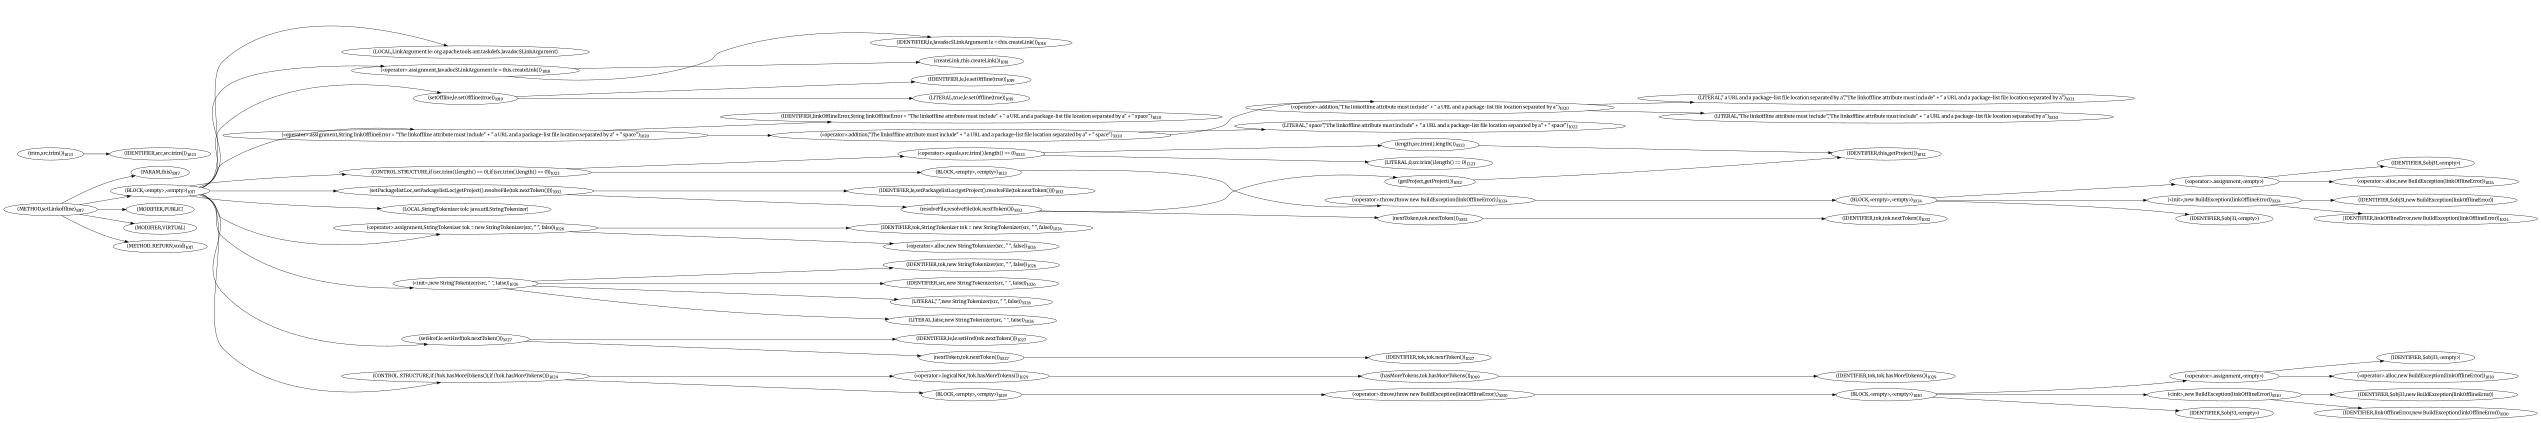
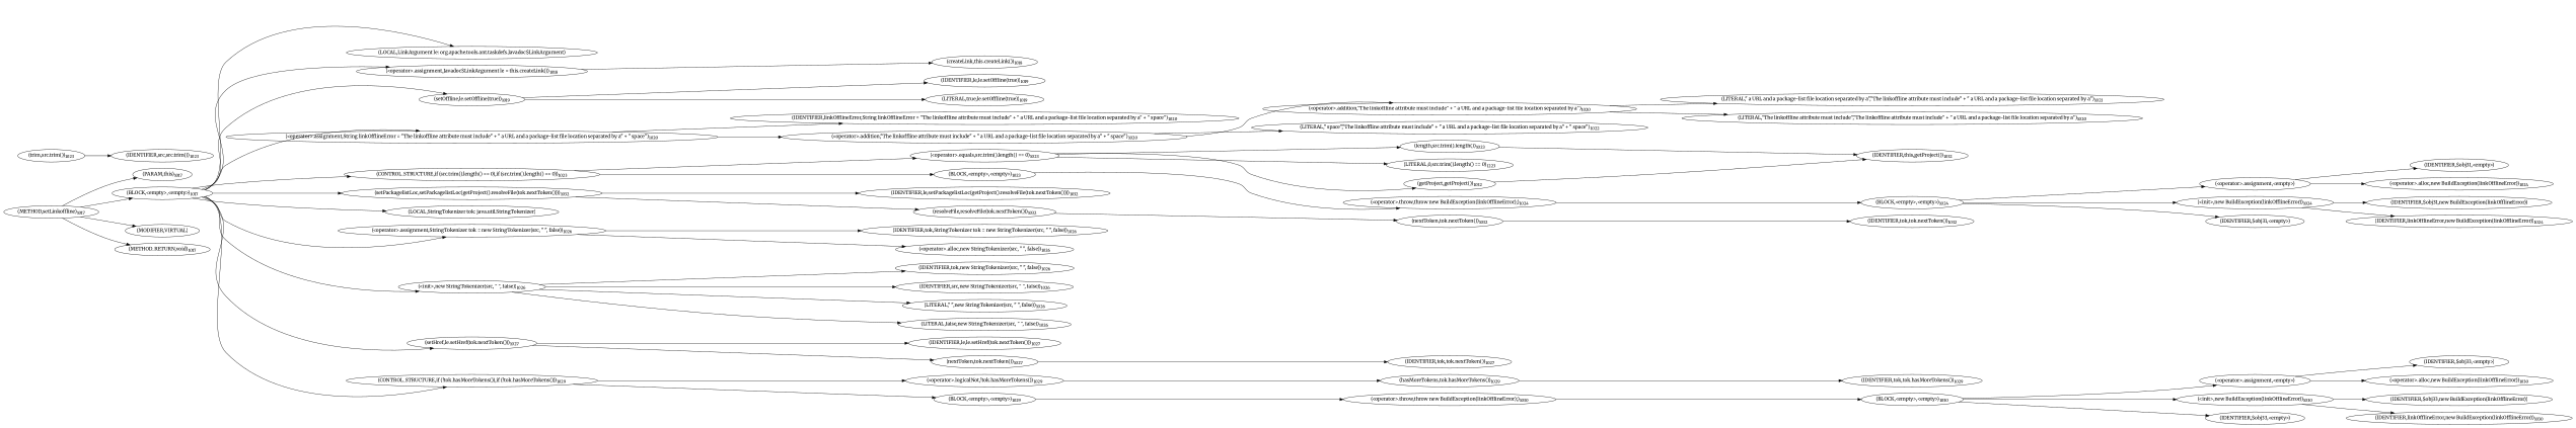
  digraph {
    fontname=Merriweather
    rankdir=LR
    node [fontname=Merriweather]
    edge [fontname=Merriweather]
    n1 [label=<(METHOD,setLinkoffline)<SUB>1017</SUB>>]
    n2 [label=<(PARAM,this)<SUB>1017</SUB>>]
    n3 [label=<(BLOCK,&lt;empty&gt;,&lt;empty&gt;)<SUB>1017</SUB>>]
-   n4 [label=<(MODIFIER,PUBLIC)>]
    n5 [label=<(MODIFIER,VIRTUAL)>]
    n6 [label=<(METHOD_RETURN,void)<SUB>1017</SUB>>]
    n7 [label=<(LOCAL,LinkArgument le: org.apache.tools.ant.taskdefs.Javadoc$LinkArgument)>]
    n8 [label=<(&lt;operator&gt;.assignment,Javadoc$LinkArgument le = this.createLink())<SUB>1018</SUB>>]
    n9 [label=<(setOffline,le.setOffline(true))<SUB>1019</SUB>>]
    n10 [label=<(&lt;operator&gt;.assignment,String linkOfflineError = &quot;The linkoffline attribute must include&quot; + &quot; a URL and a package-list file location separated by a&quot; + &quot; space&quot;)<SUB>1020</SUB>>]
    n11 [label=<(CONTROL_STRUCTURE,if (src.trim().length() == 0),if (src.trim().length() == 0))<SUB>1023</SUB>>]
    n12 [label=<(LOCAL,StringTokenizer tok: java.util.StringTokenizer)>]
    n13 [label=<(&lt;operator&gt;.assignment,StringTokenizer tok = new StringTokenizer(src, &quot; &quot;, false))<SUB>1026</SUB>>]
    n14 [label=<(&lt;init&gt;,new StringTokenizer(src, &quot; &quot;, false))<SUB>1026</SUB>>]
    n15 [label=<(setHref,le.setHref(tok.nextToken()))<SUB>1027</SUB>>]
    n16 [label=<(CONTROL_STRUCTURE,if (!tok.hasMoreTokens()),if (!tok.hasMoreTokens()))<SUB>1029</SUB>>]
    n17 [label=<(setPackagelistLoc,setPackagelistLoc(getProject().resolveFile(tok.nextToken())))<SUB>1032</SUB>>]
-   n18 [label=<(IDENTIFIER,le,Javadoc$LinkArgument le = this.createLink())<SUB>1018</SUB>>]
    n19 [label=<(createLink,this.createLink())<SUB>1018</SUB>>]
    n20 [label=<(IDENTIFIER,le,le.setOffline(true))<SUB>1019</SUB>>]
    n21 [label=<(LITERAL,true,le.setOffline(true))<SUB>1019</SUB>>]
    n22 [label=<(IDENTIFIER,linkOfflineError,String linkOfflineError = &quot;The linkoffline attribute must include&quot; + &quot; a URL and a package-list file location separated by a&quot; + &quot; space&quot;)<SUB>1020</SUB>>]
    n23 [label=<(&lt;operator&gt;.addition,&quot;The linkoffline attribute must include&quot; + &quot; a URL and a package-list file location separated by a&quot; + &quot; space&quot;)<SUB>1020</SUB>>]
    n24 [label=<(&lt;operator&gt;.equals,src.trim().length() == 0)<SUB>1023</SUB>>]
    n25 [label=<(BLOCK,&lt;empty&gt;,&lt;empty&gt;)<SUB>1023</SUB>>]
    n26 [label=<(IDENTIFIER,tok,StringTokenizer tok = new StringTokenizer(src, &quot; &quot;, false))<SUB>1026</SUB>>]
    n27 [label=<(&lt;operator&gt;.alloc,new StringTokenizer(src, &quot; &quot;, false))<SUB>1026</SUB>>]
    n28 [label=<(IDENTIFIER,tok,new StringTokenizer(src, &quot; &quot;, false))<SUB>1026</SUB>>]
    n29 [label=<(IDENTIFIER,src,new StringTokenizer(src, &quot; &quot;, false))<SUB>1026</SUB>>]
    n30 [label=<(LITERAL,&quot; &quot;,new StringTokenizer(src, &quot; &quot;, false))<SUB>1026</SUB>>]
    n31 [label=<(LITERAL,false,new StringTokenizer(src, &quot; &quot;, false))<SUB>1026</SUB>>]
    n32 [label=<(IDENTIFIER,le,le.setHref(tok.nextToken()))<SUB>1027</SUB>>]
    n33 [label=<(nextToken,tok.nextToken())<SUB>1027</SUB>>]
    n34 [label=<(&lt;operator&gt;.logicalNot,!tok.hasMoreTokens())<SUB>1029</SUB>>]
    n35 [label=<(BLOCK,&lt;empty&gt;,&lt;empty&gt;)<SUB>1029</SUB>>]
    n36 [label=<(IDENTIFIER,le,setPackagelistLoc(getProject().resolveFile(tok.nextToken())))<SUB>1032</SUB>>]
    n37 [label=<(resolveFile,resolveFile(tok.nextToken()))<SUB>1032</SUB>>]
    n38 [label=<(&lt;operator&gt;.addition,&quot;The linkoffline attribute must include&quot; + &quot; a URL and a package-list file location separated by a&quot;)<SUB>1020</SUB>>]
    n39 [label=<(LITERAL,&quot; space&quot;,&quot;The linkoffline attribute must include&quot; + &quot; a URL and a package-list file location separated by a&quot; + &quot; space&quot;)<SUB>1022</SUB>>]
    n40 [label=<(LITERAL,&quot;The linkoffline attribute must include&quot;,&quot;The linkoffline attribute must include&quot; + &quot; a URL and a package-list file location separated by a&quot;)<SUB>1020</SUB>>]
    n41 [label=<(LITERAL,&quot; a URL and a package-list file location separated by a&quot;,&quot;The linkoffline attribute must include&quot; + &quot; a URL and a package-list file location separated by a&quot;)<SUB>1021</SUB>>]
    n42 [label=<(length,src.trim().length())<SUB>1023</SUB>>]
    n43 [label=<(LITERAL,0,src.trim().length() == 0)<SUB>1223</SUB>>]
    n44 [label=<(&lt;operator&gt;.throw,throw new BuildException(linkOfflineError);)<SUB>1024</SUB>>]
    n45 [label=<(IDENTIFIER,this,getProject())<SUB>1032</SUB>>]
    n46 [label=<(trim,src.trim())<SUB>1023</SUB>>]
    n47 [label=<(IDENTIFIER,src,src.trim())<SUB>1023</SUB>>]
    n48 [label=<(BLOCK,&lt;empty&gt;,&lt;empty&gt;)<SUB>1024</SUB>>]
    n49 [label=<(&lt;operator&gt;.assignment,&lt;empty&gt;)>]
    n50 [label=<(&lt;init&gt;,new BuildException(linkOfflineError))<SUB>1024</SUB>>]
    n51 [label=<(IDENTIFIER,$obj31,&lt;empty&gt;)>]
    n52 [label=<(IDENTIFIER,$obj31,&lt;empty&gt;)>]
    n53 [label=<(&lt;operator&gt;.alloc,new BuildException(linkOfflineError))<SUB>1024</SUB>>]
    n54 [label=<(IDENTIFIER,$obj31,new BuildException(linkOfflineError))>]
    n55 [label=<(IDENTIFIER,linkOfflineError,new BuildException(linkOfflineError))<SUB>1024</SUB>>]
    n56 [label=<(IDENTIFIER,tok,tok.nextToken())<SUB>1027</SUB>>]
-   n57 [label=<(hasMoreTokens,tok.hasMoreTokens())<SUB>1069</SUB>>]
+   n57 [label=<(hasMoreTokens,tok.hasMoreTokens())<SUB>1029</SUB>>]
    n58 [label=<(&lt;operator&gt;.throw,throw new BuildException(linkOfflineError);)<SUB>1030</SUB>>]
    n59 [label=<(IDENTIFIER,tok,tok.hasMoreTokens())<SUB>1029</SUB>>]
    n60 [label=<(BLOCK,&lt;empty&gt;,&lt;empty&gt;)<SUB>1030</SUB>>]
    n61 [label=<(&lt;operator&gt;.assignment,&lt;empty&gt;)>]
    n62 [label=<(&lt;init&gt;,new BuildException(linkOfflineError))<SUB>1030</SUB>>]
    n63 [label=<(IDENTIFIER,$obj33,&lt;empty&gt;)>]
    n64 [label=<(IDENTIFIER,$obj33,&lt;empty&gt;)>]
    n65 [label=<(&lt;operator&gt;.alloc,new BuildException(linkOfflineError))<SUB>1030</SUB>>]
    n66 [label=<(IDENTIFIER,$obj33,new BuildException(linkOfflineError))>]
    n67 [label=<(IDENTIFIER,linkOfflineError,new BuildException(linkOfflineError))<SUB>1030</SUB>>]
    n68 [label=<(getProject,getProject())<SUB>1032</SUB>>]
    n69 [label=<(nextToken,tok.nextToken())<SUB>1032</SUB>>]
    n70 [label=<(IDENTIFIER,tok,tok.nextToken())<SUB>1032</SUB>>]
    n1 -> n2
    n1 -> n3
-   n1 -> n4
    n1 -> n5
    n1 -> n6
    n3 -> n7
    n3 -> n8
    n3 -> n9
    n3 -> n10
    n3 -> n11
    n3 -> n12
    n3 -> n13
    n3 -> n14
    n3 -> n15
    n3 -> n16
    n3 -> n17
-   n8 -> n18
    n8 -> n19
    n9 -> n20
    n9 -> n21
    n10 -> n22
    n10 -> n23
    n11 -> n24
    n11 -> n25
    n13 -> n26
    n13 -> n27
    n14 -> n28
    n14 -> n29
    n14 -> n30
    n14 -> n31
    n15 -> n32
    n15 -> n33
    n16 -> n34
    n16 -> n35
    n17 -> n36
    n17 -> n37
    n23 -> n38
    n23 -> n39
    n24 -> n42
    n24 -> n43
    n25 -> n44
    n33 -> n56
    n34 -> n57
    n35 -> n58
-   n37 -> n68
+   n24 -> n68
    n37 -> n69
    n38 -> n40
    n38 -> n41
    n42 -> n45
    n44 -> n48
    n46 -> n47
    n48 -> n49
    n48 -> n50
    n48 -> n51
    n49 -> n52
    n49 -> n53
    n50 -> n54
    n50 -> n55
    n57 -> n59
    n58 -> n60
    n60 -> n61
    n60 -> n62
    n60 -> n63
    n61 -> n64
    n61 -> n65
    n62 -> n66
    n62 -> n67
    n68 -> n45
    n69 -> n70
  }
